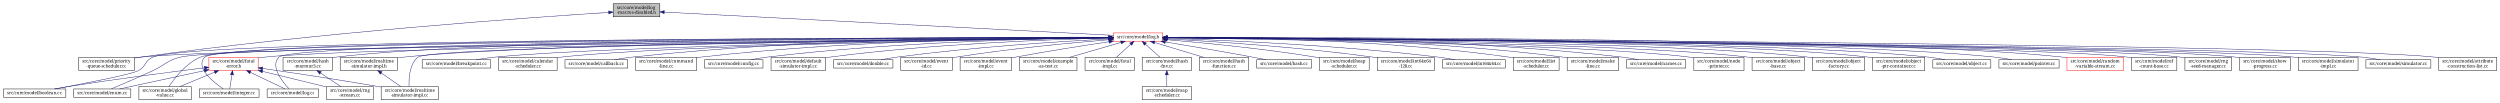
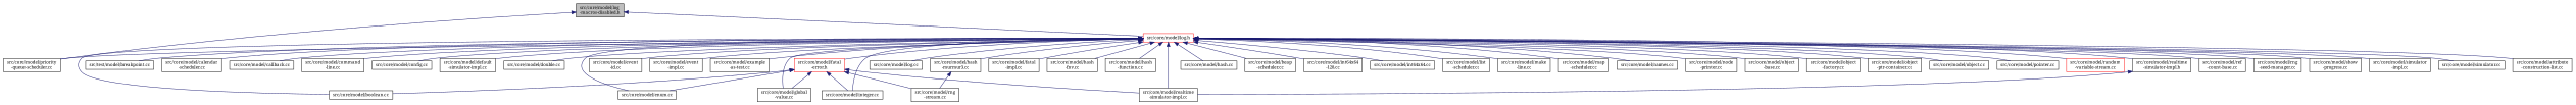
  digraph {
    fontname="Noto Serif"
    node [color=black fillcolor=white fontname="Noto Serif" fontsize=10 shape=record style=filled]
    edge [color=midnightblue dir=back fontname="Noto Serif" fontsize=10 labelfontname=Helvetica labelfontsize=10 style=solid]
    n1 [fillcolor=grey75 fontcolor=black height=0.2 label="src/core/model/log\l-macros-disabled.h" width=0.4]
    n2 [color=red height=0.2 label="src/core/model/log.h" width=0.4]
    n3 [height=0.2 label="src/core/model/priority\l-queue-scheduler.cc" width=0.4]
    n4 [height=0.2 label="src/core/model/attribute\l-construction-list.cc" width=0.4]
    n5 [height=0.2 label="src/core/model/boolean.cc" width=0.4]
-   n6 [height=0.2 label="src/core/model/breakpoint.cc" width=0.4]
+   n6 [height=0.2 label="src/test/model/breakpoint.cc" width=0.4]
    n7 [height=0.2 label="src/core/model/calendar\l-scheduler.cc" width=0.4]
    n8 [height=0.2 label="src/core/model/callback.cc" width=0.4]
    n9 [height=0.2 label="src/core/model/command\l-line.cc" width=0.4]
    n10 [height=0.2 label="src/core/model/config.cc" width=0.4]
    n11 [height=0.2 label="src/core/model/default\l-simulator-impl.cc" width=0.4]
    n12 [height=0.2 label="src/core/model/double.cc" width=0.4]
    n13 [height=0.2 label="src/core/model/enum.cc" width=0.4]
    n14 [height=0.2 label="src/core/model/event\l-id.cc" width=0.4]
    n15 [height=0.2 label="src/core/model/event\l-impl.cc" width=0.4]
    n16 [height=0.2 label="src/core/model/example\l-as-test.cc" width=0.4]
    n17 [color=red height=0.2 label="src/core/model/fatal\l-error.h" width=0.4]
    n18 [height=0.2 label="src/core/model/global\l-value.cc" width=0.4]
    n19 [height=0.2 label="src/core/model/integer.cc" width=0.4]
    n20 [height=0.2 label="src/core/model/log.cc" width=0.4]
    n21 [height=0.2 label="src/core/model/realtime\l-simulator-impl.cc" width=0.4]
    n22 [height=0.2 label="src/core/model/fatal\l-impl.cc" width=0.4]
    n23 [height=0.2 label="src/core/model/hash\l-fnv.cc" width=0.4]
    n24 [height=0.2 label="src/core/model/hash\l-function.cc" width=0.4]
    n25 [height=0.2 label="src/core/model/hash\l-murmur3.cc" width=0.4]
    n26 [height=0.2 label="src/core/model/hash.cc" width=0.4]
    n27 [height=0.2 label="src/core/model/heap\l-scheduler.cc" width=0.4]
    n28 [height=0.2 label="src/core/model/int64x64\l-128.cc" width=0.4]
    n29 [height=0.2 label="src/core/model/int64x64.cc" width=0.4]
    n30 [height=0.2 label="src/core/model/list\l-scheduler.cc" width=0.4]
    n31 [height=0.2 label="src/core/model/make\l-line.cc" width=0.4]
    n32 [height=0.2 label="src/core/model/map\l-scheduler.cc" width=0.4]
    n33 [height=0.2 label="src/core/model/names.cc" width=0.4]
    n34 [height=0.2 label="src/core/model/node\l-printer.cc" width=0.4]
    n35 [height=0.2 label="src/core/model/object\l-base.cc" width=0.4]
    n36 [height=0.2 label="src/core/model/object\l-factory.cc" width=0.4]
    n37 [height=0.2 label="src/core/model/object\l-ptr-container.cc" width=0.4]
    n38 [height=0.2 label="src/core/model/object.cc" width=0.4]
    n39 [height=0.2 label="src/core/model/pointer.cc" width=0.4]
    n40 [color=red height=0.2 label="src/core/model/random\l-variable-stream.cc" width=0.4]
    n41 [height=0.2 label="src/core/model/realtime\l-simulator-impl.h" width=0.4]
    n42 [height=0.2 label="src/core/model/ref\l-count-base.cc" width=0.4]
    n43 [height=0.2 label="src/core/model/rng\l-seed-manager.cc" width=0.4]
    n44 [height=0.2 label="src/core/model/show\l-progress.cc" width=0.4]
    n45 [height=0.2 label="src/core/model/simulator\l-impl.cc" width=0.4]
    n46 [height=0.2 label="src/core/model/simulator.cc" width=0.4]
    n47 [height=0.2 label="src/core/model/rng\l-stream.cc" width=0.4]
    n1 -> n2
    n1 -> n3
    n2 -> n3
    n2 -> n4
    n2 -> n5
    n2 -> n6
    n2 -> n7
    n2 -> n8
    n2 -> n9
    n2 -> n10
    n2 -> n11
    n2 -> n12
    n2 -> n13
    n2 -> n14
    n2 -> n15
    n2 -> n16
    n2 -> n17
    n2 -> n18
    n2 -> n19
    n2 -> n20
    n2 -> n21
    n2 -> n22
    n2 -> n23
    n2 -> n24
    n2 -> n25
    n2 -> n26
    n2 -> n27
    n2 -> n28
    n2 -> n29
    n2 -> n30
    n2 -> n31
-   n23 -> n32
+   n2 -> n32
    n2 -> n33
    n2 -> n34
    n2 -> n35
    n2 -> n36
    n2 -> n37
    n2 -> n38
    n2 -> n39
    n2 -> n40
    n2 -> n41
    n2 -> n42
    n2 -> n43
    n2 -> n44
    n2 -> n45
    n2 -> n46
    n17 -> n5
    n17 -> n13
    n17 -> n18
    n17 -> n19
-   n17 -> n20
    n17 -> n21
    n17 -> n47
    n25 -> n47
    n41 -> n21
  }
